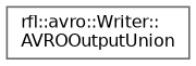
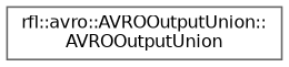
  digraph {
    rankdir=LR
-   n1 [color=grey40 fillcolor=white fontname=Helvetica fontsize=10 height=0.2 label="rfl::avro::Writer::\lAVROOutputUnion" shape=box style=filled width=0.4]
+   n1 [color=grey40 fillcolor=white fontname=Helvetica fontsize=10 height=0.2 label="rfl::avro::AVROOutputUnion::\lAVROOutputUnion" shape=box style=filled width=0.4]
  }
